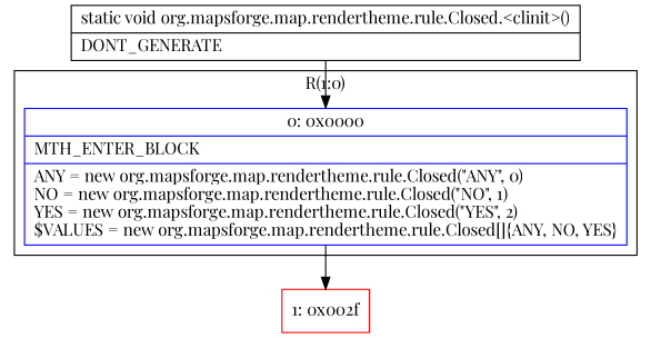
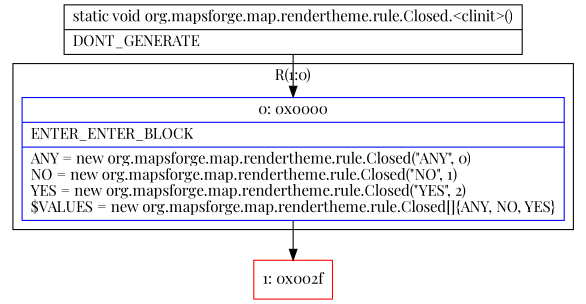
  digraph {
    fontname="Playfair Display"
    node [shape=record fontname="Playfair Display"]
    edge [fontname="Playfair Display"]
-   n1 [color=blue label="{0\:\ 0x0000|MTH_ENTER_BLOCK\l|ANY = new org.mapsforge.map.rendertheme.rule.Closed(\"ANY\", 0)\lNO = new org.mapsforge.map.rendertheme.rule.Closed(\"NO\", 1)\lYES = new org.mapsforge.map.rendertheme.rule.Closed(\"YES\", 2)\l$VALUES = new org.mapsforge.map.rendertheme.rule.Closed[]\{ANY, NO, YES\}\l}"]
+   n1 [color=blue label="{0\:\ 0x0000|ENTER_ENTER_BLOCK\l|ANY = new org.mapsforge.map.rendertheme.rule.Closed(\"ANY\", 0)\lNO = new org.mapsforge.map.rendertheme.rule.Closed(\"NO\", 1)\lYES = new org.mapsforge.map.rendertheme.rule.Closed(\"YES\", 2)\l$VALUES = new org.mapsforge.map.rendertheme.rule.Closed[]\{ANY, NO, YES\}\l}"]
    n2 [color=red label="{1\:\ 0x002f}"]
    n3 [label="{static void org.mapsforge.map.rendertheme.rule.Closed.\<clinit\>()  | DONT_GENERATE\l}"]
    subgraph cluster_1 {
      label="R(1:0)"
      n1
    }
    n1 -> n2
    n3 -> n1
  }
